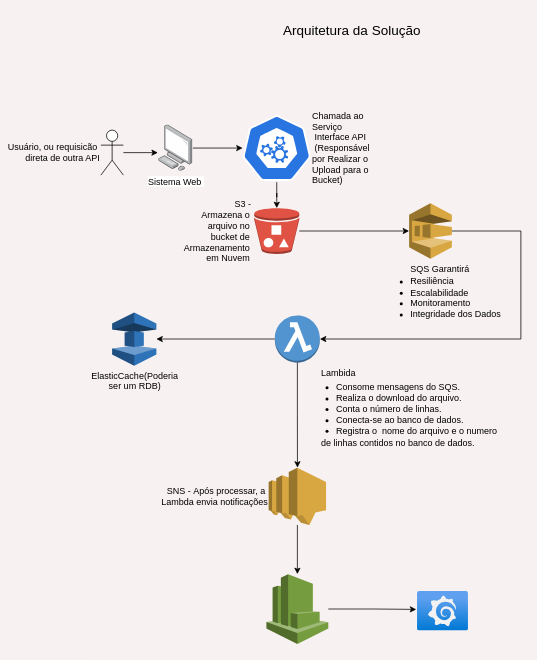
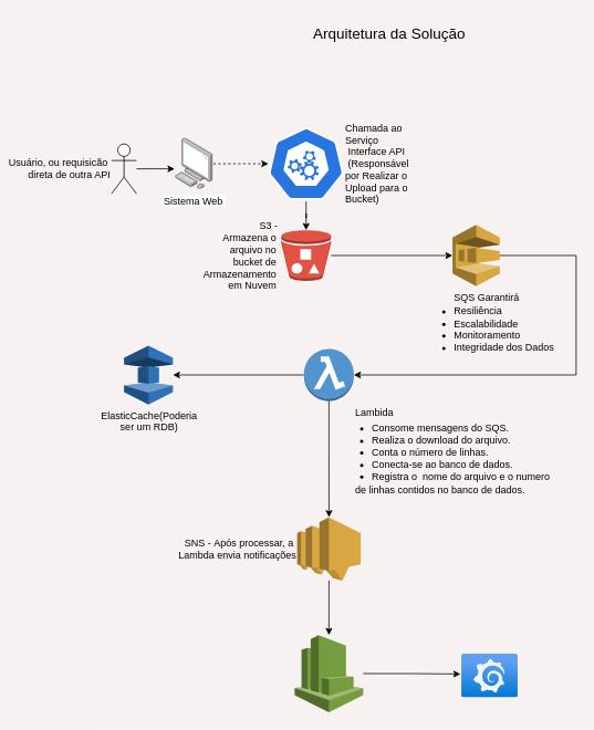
  <mxCell id="0" />
  <mxCell id="1" parent="0" />
  <mxCell id="2" value="&lt;span style=&quot;font-size: 18px;&quot;&gt;Arquitetura da Solução&lt;/span&gt;" style="text;html=1;align=center;verticalAlign=middle;whiteSpace=wrap;rounded=0;fontColor=#000000;" parent="1" vertex="1"><mxGeometry x="175" y="20" width="360" height="40" as="geometry" /></mxCell>
  <mxCell id="3" value="&lt;span style=&quot;text-wrap-mode: wrap; background-color: initial;&quot;&gt;Chamada ao Serviço&lt;/span&gt;&lt;br&gt;&lt;div style=&quot;text-wrap-mode: wrap;&quot;&gt;&amp;nbsp;Interface API&lt;/div&gt;&lt;div style=&quot;text-wrap-mode: wrap;&quot;&gt;&amp;nbsp;(Responsável por Realizar o Upload para o Bucket)&lt;/div&gt;" style="aspect=fixed;sketch=0;html=1;dashed=0;whitespace=wrap;verticalLabelPosition=middle;verticalAlign=middle;fillColor=#2875E2;strokeColor=#ffffff;points=[[0.005,0.63,0],[0.1,0.2,0],[0.9,0.2,0],[0.5,0,0],[0.995,0.63,0],[0.72,0.99,0],[0.5,1,0],[0.28,0.99,0]];shape=mxgraph.kubernetes.icon2;prIcon=api;align=left;whiteSpace=wrap;horizontal=1;labelPosition=right;" parent="1" vertex="1"><mxGeometry x="209" y="151.4" width="91" height="91" as="geometry" /></mxCell>
  <mxCell id="4" style="edgeStyle=orthogonalEdgeStyle;rounded=0;orthogonalLoop=1;jettySize=auto;html=1;" parent="1" source="5" target="12" edge="1"><mxGeometry relative="1" as="geometry" /></mxCell>
  <mxCell id="5" value="&lt;span style=&quot;text-wrap-mode: wrap;&quot;&gt;S3 -&amp;nbsp;&lt;/span&gt;&lt;div style=&quot;padding-right: 5px;&quot;&gt;&lt;span style=&quot;text-wrap-mode: wrap;&quot;&gt;Armazena o arquivo no bucket de Armazenamento em Nuvem&lt;/span&gt;&lt;/div&gt;" style="outlineConnect=0;dashed=0;verticalLabelPosition=middle;verticalAlign=middle;align=right;html=1;shape=mxgraph.aws3.bucket_with_objects;fillColor=#E05243;gradientColor=none;labelPosition=left;" parent="1" vertex="1"><mxGeometry x="224.5" y="277" width="60" height="61" as="geometry" /></mxCell>
  <mxCell id="6" style="edgeStyle=orthogonalEdgeStyle;rounded=0;orthogonalLoop=1;jettySize=auto;html=1;exitX=0;exitY=0.5;exitDx=0;exitDy=0;exitPerimeter=0;" parent="1" source="8" target="9" edge="1"><mxGeometry relative="1" as="geometry" /></mxCell>
  <mxCell id="7" style="edgeStyle=orthogonalEdgeStyle;rounded=0;orthogonalLoop=1;jettySize=auto;html=1;" parent="1" source="8" target="18" edge="1"><mxGeometry relative="1" as="geometry" /></mxCell>
  <mxCell id="8" value="&lt;div style=&quot;text-align: justify;&quot;&gt;Lambida&lt;/div&gt;&lt;ul style=&quot;margin-top: 5px; margin-right: 0px; padding-left: 20px; margin-bottom: 2px;&quot;&gt;&lt;li style=&quot;text-align: justify;&quot;&gt;Consome mensagens do SQS.&lt;/li&gt;&lt;li style=&quot;text-align: justify;&quot;&gt;&lt;span style=&quot;background-color: initial;&quot;&gt;Realiza o download do arquivo.&lt;/span&gt;&lt;/li&gt;&lt;li style=&quot;text-align: justify;&quot;&gt;&lt;span style=&quot;background-color: initial;&quot;&gt;Conta o número de linhas.&lt;/span&gt;&lt;/li&gt;&lt;li style=&quot;text-align: justify;&quot;&gt;&lt;span style=&quot;background-color: initial;&quot;&gt;Conecta-se ao banco de dados.&lt;/span&gt;&lt;/li&gt;&lt;li style=&quot;text-align: justify;&quot;&gt;&lt;span style=&quot;background-color: initial;&quot;&gt;Registra o&amp;nbsp; nome do arquivo e o numero&amp;nbsp;&lt;/span&gt;&lt;/li&gt;&lt;/ul&gt;&lt;span style=&quot;background-color: initial;&quot;&gt;&lt;div style=&quot;text-align: justify;&quot;&gt;&lt;span style=&quot;background-color: initial;&quot;&gt;de linhas contidos&amp;nbsp;&lt;/span&gt;&lt;span style=&quot;background-color: initial;&quot;&gt;no banco de dados.&lt;/span&gt;&lt;/div&gt;&lt;/span&gt;" style="outlineConnect=0;dashed=0;verticalLabelPosition=bottom;verticalAlign=top;align=left;html=1;shape=mxgraph.aws3.lambda_function;fillColor=#5294CF;gradientColor=none;labelPosition=right;horizontal=1;" parent="1" vertex="1"><mxGeometry x="252" y="420" width="60" height="63" as="geometry" /></mxCell>
  <mxCell id="9" value="ElasticCache(Poderia&lt;div&gt;ser um RDB)&lt;/div&gt;" style="outlineConnect=0;dashed=0;verticalLabelPosition=bottom;verticalAlign=top;align=center;html=1;shape=mxgraph.aws3.elasticache;fillColor=#2E73B8;gradientColor=none;" parent="1" vertex="1"><mxGeometry x="35" y="416" width="59" height="71" as="geometry" /></mxCell>
  <mxCell id="10" style="edgeStyle=orthogonalEdgeStyle;rounded=0;orthogonalLoop=1;jettySize=auto;html=1;entryX=0.5;entryY=0;entryDx=0;entryDy=0;entryPerimeter=0;" parent="1" source="3" target="5" edge="1"><mxGeometry relative="1" as="geometry" /></mxCell>
  <mxCell id="11" value="Usuário, ou requisicão&amp;nbsp;&lt;div&gt;direta de outra API&lt;/div&gt;" style="shape=umlActor;verticalLabelPosition=middle;verticalAlign=middle;html=1;outlineConnect=0;labelPosition=left;align=right;textDirection=ltr;" parent="1" vertex="1"><mxGeometry x="20" y="173" width="30" height="60" as="geometry" /></mxCell>
  <mxCell id="12" value="SQS Garantirá&lt;div&gt;&lt;ul style=&quot;margin-top: 2px; padding-bottom: 0px; padding-left: 0px; margin-bottom: 2px;&quot;&gt;&lt;li&gt;Resiliência&lt;/li&gt;&lt;li&gt;Escalabilidade&lt;/li&gt;&lt;li&gt;Monitoramento&lt;/li&gt;&lt;li&gt;Integridade dos Dados&lt;/li&gt;&lt;/ul&gt;&lt;/div&gt;" style="outlineConnect=0;dashed=0;verticalLabelPosition=bottom;verticalAlign=top;align=left;html=1;shape=mxgraph.aws3.sqs;fillColor=#D9A741;gradientColor=none;" parent="1" vertex="1"><mxGeometry x="431" y="270.5" width="57" height="74" as="geometry" /></mxCell>
  <mxCell id="13" style="edgeStyle=orthogonalEdgeStyle;rounded=0;orthogonalLoop=1;jettySize=auto;html=1;entryX=1;entryY=0.5;entryDx=0;entryDy=0;entryPerimeter=0;" parent="1" source="12" target="8" edge="1"><mxGeometry relative="1" as="geometry"><Array as="points"><mxPoint x="580" y="308" /><mxPoint x="580" y="452" /></Array></mxGeometry></mxCell>
  <mxCell id="14" value="" style="outlineConnect=0;dashed=0;verticalLabelPosition=bottom;verticalAlign=top;align=center;html=1;shape=mxgraph.aws3.cloudwatch;fillColor=#759C3E;gradientColor=none;" parent="1" vertex="1"><mxGeometry x="240.75" y="765" width="82.5" height="93" as="geometry" /></mxCell>
  <mxCell id="15" value="" style="image;aspect=fixed;html=1;points=[];align=center;fontSize=12;image=img/lib/azure2/other/Grafana.svg;" parent="1" vertex="1"><mxGeometry x="442" y="788" width="68" height="52.8" as="geometry" /></mxCell>
  <mxCell id="16" style="edgeStyle=orthogonalEdgeStyle;rounded=0;orthogonalLoop=1;jettySize=auto;html=1;entryX=-0.022;entryY=0.455;entryDx=0;entryDy=0;entryPerimeter=0;" parent="1" source="14" target="15" edge="1"><mxGeometry relative="1" as="geometry" /></mxCell>
  <mxCell id="17" style="edgeStyle=orthogonalEdgeStyle;rounded=0;orthogonalLoop=1;jettySize=auto;html=1;" parent="1" source="18" target="14" edge="1"><mxGeometry relative="1" as="geometry" /></mxCell>
  <mxCell id="18" value="SNS -&amp;nbsp;Após processar, a&amp;nbsp;&lt;div&gt;Lambda envia notificações&lt;/div&gt;" style="outlineConnect=0;dashed=0;verticalLabelPosition=middle;verticalAlign=middle;align=right;html=1;shape=mxgraph.aws3.sns;fillColor=#D9A741;gradientColor=none;labelPosition=left;textDirection=ltr;" parent="1" vertex="1"><mxGeometry x="243.75" y="623" width="76.5" height="76.5" as="geometry" /></mxCell>
- <mxCell id="19" style="edgeStyle=orthogonalEdgeStyle;rounded=0;orthogonalLoop=1;jettySize=auto;html=1;" edge="1" parent="1" source="20" target="3"><mxGeometry relative="1" as="geometry" /></mxCell>
+ <mxCell id="19" style="edgeStyle=orthogonalEdgeStyle;rounded=0;orthogonalLoop=1;jettySize=auto;html=1;dashed=1;" edge="1" parent="1" source="20" target="3"><mxGeometry relative="1" as="geometry" /></mxCell>
  <mxCell id="20" value="Sistema Web&amp;nbsp;" style="image;points=[];aspect=fixed;html=1;align=center;shadow=0;dashed=0;image=img/lib/allied_telesis/computer_and_terminals/Personal_Computer.svg;" vertex="1" parent="1"><mxGeometry x="97" y="166" width="45.6" height="61.8" as="geometry" /></mxCell>
  <mxCell id="21" style="edgeStyle=orthogonalEdgeStyle;rounded=0;orthogonalLoop=1;jettySize=auto;html=1;entryX=-0.022;entryY=0.599;entryDx=0;entryDy=0;entryPerimeter=0;" edge="1" parent="1" source="11" target="20"><mxGeometry relative="1" as="geometry" /></mxCell>
